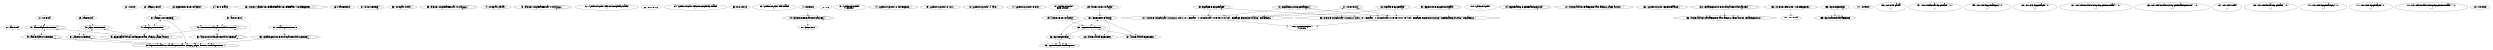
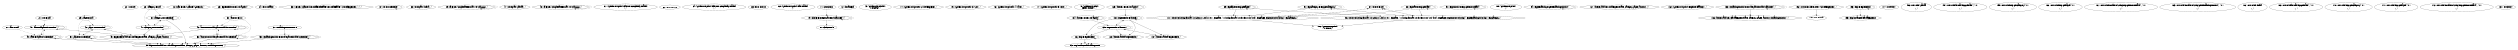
  digraph {
    edge [style=dashed]
    "20 : s = null"
    "21 : out = null"
    "40 : date = df.parse(s.nextLine(), )"
+   "22 : scan = new Scanner(System.in, )"
    "23 : expenseList = new ArrayList()"
    "24 : error = false"
    "27 : date = null"
    "49 : date = df.parse(s.nextLine(), )"
    "45 : expenseList.add(new FullExpense(date, category, payee, amount, ), )"
    "55 : expenseList.add(new PartialExpense(date, category, payee, amount, remainingAmount, ), )"
    "28 : category = null"
    "41 : category = s.nextLine()"
    "50 : category = s.nextLine()"
    "29 : payee = null"
    "51 : payee = s.nextLine()"
    "42 : payee = s.nextLine()"
    "30 : amount = 0.0"
    "43 : amount = Double.parseDouble(s.nextLine(), )"
    "52 : amount = Double.parseDouble(s.nextLine(), )"
    "31 : remainingAmount = 0.0"
    "53 : remainingAmount = Double.parseDouble(s.nextLine(), )"
    "33 : s = new Scanner(new BufferedReader(new FileReader(\"StoredExpenses\", ), ), )"
-   "36 : s.hasNextLine()"
    "37 : str = s.nextLine()"
    "38 : str.equals(\"in-full\", )"
    "39 : df = new SimpleDateFormat(\"MM/dd/yyyy\", )"
    "47 : str.equals(\"partial\", )"
    "48 : df = new SimpleDateFormat(\"MM/dd/yyyy\", )"
    "61 : System.out.print(\"File Not Completely Loaded\n\", )"
    "62 : error = true"
    "64 : System.out.print(\"File Not Completely Loaded\n\", )"
    "65 : error = true"
    "68 : System.out.print(\"File Loaded\n\", )"
    "71 : choice = 0"
    "79 : choice = Integer.parseInt(scan.next(), )"
    "81 : choice == 5"
-   "72 : true"
+   "72 : true" [label="72 : instanceof"]
    "73 : System.out.println(\"\n1. Display\", )"
    "74 : System.out.println(\"2. Add Expense\", )"
    "75 : System.out.println(\"3. Sort\", )"
    "76 : System.out.println(\"4. Save\", )"
    "77 : System.out.println(\"5. Quit\", )"
    "78 : System.out.print(\"\nEnter choice: \", )"
    "86 : exp = expenseList"
    "93 : exp instanceof PartialExpense"
    "87 : strOut = null"
    "101 : strOut = String.format(\"%1$2tm/%<2td/%<tY \", expDate, ) + String.format(\"%-15.15s %10s [%s]\", expPayee, expAmount.toString(), expCategory, )"
    "96 : strOut = String.format(\"%1$2tm/%<2td/%<tY \", expDate, ) + String.format(\"%-15.15s %10s (%s) [%s]\", expPayee, expAmount.toString(), expRemaining.toString(), expCategory, )"
    "106 : System.out.print(\"\n\" + strOut, )"
    "88 : expDate = exp.getDate()"
    "89 : expPayee = exp.getPayee()"
    "90 : expAmount = exp.getAmountPaid()"
    "91 : expCategory = exp.getCategory()"
    "108 : System.out.print(\"\n\", )"
    "94 : expRemaining = getRemainingAmount()"
    "125 : listNew = new ArrayList()"
    "130 : expenseList = listNew"
    "128 : listNew.addAll(expenseList, )"
    "137 : listNew.addAll(expenseList, )"
    "139 : expenseList = listNew"
    "127 : listNew.add(new FullExpense(date, category, payee, amount, ), )"
    "132 : System.out.print(\"Expense Balance: \", )"
    "133 : remainingAmount = Double.parseDouble(scan.next(), )"
    "136 : listNew.add(new PartialExpense(date, category, payee, amount, remainingAmount, ), )"
    "134 : listNew = new ArrayList()"
    "152 : out = new FileWriter(\"StoredExpenses\", )"
    "180 : out != null"
    "153 : exp = expenseList"
    "155 : exp instanceof PartialExpense"
    "177 : out.flush()"
    "156 : out.write(\"partial\r\n\", )"
    "157 : out.write(format(exp.getDate(), ) + \"\r\n\", )"
    "159 : out.write(exp.getCategory() + \"\r\n\", )"
    "160 : out.write(exp.getPayee() + \"\r\n\", )"
    "161 : out.write(Double.toString(exp.getAmountPaid(), ) + \"\r\n\", )"
    "163 : out.write(Double.toString(getRemainingAmount(), ) + \"\r\n\", )"
    "167 : out.write(\"in-full\r\n\", )"
    "168 : out.write(format(exp.getDate(), ) + \"\r\n\", )"
    "170 : out.write(exp.getCategory() + \"\r\n\", )"
    "171 : out.write(exp.getPayee() + \"\r\n\", )"
    "172 : out.write(Double.toString(exp.getAmountPaid(), ) + \"\r\n\", )"
    "181 : out.close()"
    "21 : out = null" -> "40 : date = df.parse(s.nextLine(), )"
    "40 : date = df.parse(s.nextLine(), )" -> "40 : date = df.parse(s.nextLine(), )"
    "40 : date = df.parse(s.nextLine(), )" -> "49 : date = df.parse(s.nextLine(), )"
    "40 : date = df.parse(s.nextLine(), )" -> "45 : expenseList.add(new FullExpense(date, category, payee, amount, ), )" [style=""]
    "27 : date = null" -> "49 : date = df.parse(s.nextLine(), )"
    "49 : date = df.parse(s.nextLine(), )" -> "40 : date = df.parse(s.nextLine(), )"
    "49 : date = df.parse(s.nextLine(), )" -> "49 : date = df.parse(s.nextLine(), )"
    "49 : date = df.parse(s.nextLine(), )" -> "55 : expenseList.add(new PartialExpense(date, category, payee, amount, remainingAmount, ), )" [style=""]
    "28 : category = null" -> "41 : category = s.nextLine()"
    "28 : category = null" -> "50 : category = s.nextLine()"
    "41 : category = s.nextLine()" -> "45 : expenseList.add(new FullExpense(date, category, payee, amount, ), )" [style=""]
    "41 : category = s.nextLine()" -> "41 : category = s.nextLine()"
    "41 : category = s.nextLine()" -> "50 : category = s.nextLine()"
    "50 : category = s.nextLine()" -> "55 : expenseList.add(new PartialExpense(date, category, payee, amount, remainingAmount, ), )" [style=""]
    "50 : category = s.nextLine()" -> "41 : category = s.nextLine()"
    "50 : category = s.nextLine()" -> "50 : category = s.nextLine()"
    "29 : payee = null" -> "51 : payee = s.nextLine()"
    "29 : payee = null" -> "42 : payee = s.nextLine()"
    "51 : payee = s.nextLine()" -> "55 : expenseList.add(new PartialExpense(date, category, payee, amount, remainingAmount, ), )" [style=""]
    "51 : payee = s.nextLine()" -> "51 : payee = s.nextLine()"
    "51 : payee = s.nextLine()" -> "42 : payee = s.nextLine()"
    "42 : payee = s.nextLine()" -> "45 : expenseList.add(new FullExpense(date, category, payee, amount, ), )" [style=""]
    "42 : payee = s.nextLine()" -> "51 : payee = s.nextLine()"
    "42 : payee = s.nextLine()" -> "42 : payee = s.nextLine()"
    "30 : amount = 0.0" -> "43 : amount = Double.parseDouble(s.nextLine(), )"
    "30 : amount = 0.0" -> "52 : amount = Double.parseDouble(s.nextLine(), )"
    "43 : amount = Double.parseDouble(s.nextLine(), )" -> "45 : expenseList.add(new FullExpense(date, category, payee, amount, ), )" [style=""]
    "43 : amount = Double.parseDouble(s.nextLine(), )" -> "43 : amount = Double.parseDouble(s.nextLine(), )"
    "43 : amount = Double.parseDouble(s.nextLine(), )" -> "52 : amount = Double.parseDouble(s.nextLine(), )"
    "52 : amount = Double.parseDouble(s.nextLine(), )" -> "55 : expenseList.add(new PartialExpense(date, category, payee, amount, remainingAmount, ), )" [style=""]
    "52 : amount = Double.parseDouble(s.nextLine(), )" -> "43 : amount = Double.parseDouble(s.nextLine(), )"
    "52 : amount = Double.parseDouble(s.nextLine(), )" -> "52 : amount = Double.parseDouble(s.nextLine(), )"
    "31 : remainingAmount = 0.0" -> "53 : remainingAmount = Double.parseDouble(s.nextLine(), )" [style=solid]
    "53 : remainingAmount = Double.parseDouble(s.nextLine(), )" -> "55 : expenseList.add(new PartialExpense(date, category, payee, amount, remainingAmount, ), )" [style=""]
    "53 : remainingAmount = Double.parseDouble(s.nextLine(), )" -> "53 : remainingAmount = Double.parseDouble(s.nextLine(), )"
    "37 : str = s.nextLine()" -> "37 : str = s.nextLine()"
    "39 : df = new SimpleDateFormat(\"MM/dd/yyyy\", )" -> "39 : df = new SimpleDateFormat(\"MM/dd/yyyy\", )"
    "48 : df = new SimpleDateFormat(\"MM/dd/yyyy\", )" -> "48 : df = new SimpleDateFormat(\"MM/dd/yyyy\", )"
    "71 : choice = 0" -> "79 : choice = Integer.parseInt(scan.next(), )"
    "79 : choice = Integer.parseInt(scan.next(), )" -> "79 : choice = Integer.parseInt(scan.next(), )"
    "79 : choice = Integer.parseInt(scan.next(), )" -> "81 : choice == 5" [style=""]
    "86 : exp = expenseList" -> "86 : exp = expenseList"
    "86 : exp = expenseList" -> "93 : exp instanceof PartialExpense" [style=""]
    "87 : strOut = null" -> "87 : strOut = null"
    "87 : strOut = null" -> "101 : strOut = String.format(\"%1$2tm/%<2td/%<tY \", expDate, ) + String.format(\"%-15.15s %10s [%s]\", expPayee, expAmount.toString(), expCategory, )"
    "87 : strOut = null" -> "96 : strOut = String.format(\"%1$2tm/%<2td/%<tY \", expDate, ) + String.format(\"%-15.15s %10s (%s) [%s]\", expPayee, expAmount.toString(), expRemaining.toString(), expCategory, )"
    "101 : strOut = String.format(\"%1$2tm/%<2td/%<tY \", expDate, ) + String.format(\"%-15.15s %10s [%s]\", expPayee, expAmount.toString(), expCategory, )" -> "87 : strOut = null"
    "101 : strOut = String.format(\"%1$2tm/%<2td/%<tY \", expDate, ) + String.format(\"%-15.15s %10s [%s]\", expPayee, expAmount.toString(), expCategory, )" -> "106 : System.out.print(\"\n\" + strOut, )" [style=""]
    "96 : strOut = String.format(\"%1$2tm/%<2td/%<tY \", expDate, ) + String.format(\"%-15.15s %10s (%s) [%s]\", expPayee, expAmount.toString(), expRemaining.toString(), expCategory, )" -> "87 : strOut = null"
    "96 : strOut = String.format(\"%1$2tm/%<2td/%<tY \", expDate, ) + String.format(\"%-15.15s %10s (%s) [%s]\", expPayee, expAmount.toString(), expRemaining.toString(), expCategory, )" -> "106 : System.out.print(\"\n\" + strOut, )" [style=""]
    "88 : expDate = exp.getDate()" -> "101 : strOut = String.format(\"%1$2tm/%<2td/%<tY \", expDate, ) + String.format(\"%-15.15s %10s [%s]\", expPayee, expAmount.toString(), expCategory, )" [style=""]
    "88 : expDate = exp.getDate()" -> "96 : strOut = String.format(\"%1$2tm/%<2td/%<tY \", expDate, ) + String.format(\"%-15.15s %10s (%s) [%s]\", expPayee, expAmount.toString(), expRemaining.toString(), expCategory, )" [style=""]
    "88 : expDate = exp.getDate()" -> "88 : expDate = exp.getDate()"
    "89 : expPayee = exp.getPayee()" -> "101 : strOut = String.format(\"%1$2tm/%<2td/%<tY \", expDate, ) + String.format(\"%-15.15s %10s [%s]\", expPayee, expAmount.toString(), expCategory, )" [style=""]
    "89 : expPayee = exp.getPayee()" -> "96 : strOut = String.format(\"%1$2tm/%<2td/%<tY \", expDate, ) + String.format(\"%-15.15s %10s (%s) [%s]\", expPayee, expAmount.toString(), expRemaining.toString(), expCategory, )" [style=""]
    "89 : expPayee = exp.getPayee()" -> "89 : expPayee = exp.getPayee()"
    "90 : expAmount = exp.getAmountPaid()" -> "90 : expAmount = exp.getAmountPaid()"
    "91 : expCategory = exp.getCategory()" -> "101 : strOut = String.format(\"%1$2tm/%<2td/%<tY \", expDate, ) + String.format(\"%-15.15s %10s [%s]\", expPayee, expAmount.toString(), expCategory, )" [style=""]
    "91 : expCategory = exp.getCategory()" -> "96 : strOut = String.format(\"%1$2tm/%<2td/%<tY \", expDate, ) + String.format(\"%-15.15s %10s (%s) [%s]\", expPayee, expAmount.toString(), expRemaining.toString(), expCategory, )" [style=""]
    "91 : expCategory = exp.getCategory()" -> "91 : expCategory = exp.getCategory()"
    "94 : expRemaining = getRemainingAmount()" -> "94 : expRemaining = getRemainingAmount()"
    "125 : listNew = new ArrayList()" -> "125 : listNew = new ArrayList()"
    "125 : listNew = new ArrayList()" -> "130 : expenseList = listNew" [style=""]
    "130 : expenseList = listNew" -> "86 : exp = expenseList" [style=""]
    "130 : expenseList = listNew" -> "130 : expenseList = listNew"
    "130 : expenseList = listNew" -> "128 : listNew.addAll(expenseList, )" [style=""]
    "130 : expenseList = listNew" -> "137 : listNew.addAll(expenseList, )" [style=""]
    "130 : expenseList = listNew" -> "139 : expenseList = listNew"
    "139 : expenseList = listNew" -> "86 : exp = expenseList" [style=""]
    "139 : expenseList = listNew" -> "130 : expenseList = listNew"
    "139 : expenseList = listNew" -> "128 : listNew.addAll(expenseList, )" [style=""]
    "139 : expenseList = listNew" -> "137 : listNew.addAll(expenseList, )" [style=""]
    "139 : expenseList = listNew" -> "139 : expenseList = listNew"
    "133 : remainingAmount = Double.parseDouble(scan.next(), )" -> "133 : remainingAmount = Double.parseDouble(scan.next(), )"
    "133 : remainingAmount = Double.parseDouble(scan.next(), )" -> "136 : listNew.add(new PartialExpense(date, category, payee, amount, remainingAmount, ), )" [style=""]
    "134 : listNew = new ArrayList()" -> "139 : expenseList = listNew" [style=""]
    "134 : listNew = new ArrayList()" -> "134 : listNew = new ArrayList()"
    "152 : out = new FileWriter(\"StoredExpenses\", )" -> "180 : out != null" [style=""]
    "153 : exp = expenseList" -> "153 : exp = expenseList"
    "153 : exp = expenseList" -> "155 : exp instanceof PartialExpense"
  }
